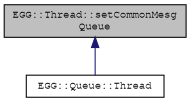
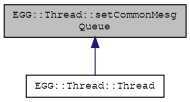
  digraph {
    rankdir=TB
    node [color=black fontname=FreeMono fontsize=10 shape=record style=filled]
    n1 [fillcolor=grey75 fontcolor=black height=0.2 label="EGG::Thread::setCommonMesg\lQueue" width=0.4]
-   n2 [fillcolor=white height=0.2 label="EGG::Queue::Thread" width=0.4]
+   n2 [fillcolor=white height=0.2 label="EGG::Thread::Thread" width=0.4]
    n1 -> n2 [color=midnightblue dir=back fontname=FreeMono fontsize=10 labelfontname=FreeMono labelfontsize=10 style=solid]
  }
